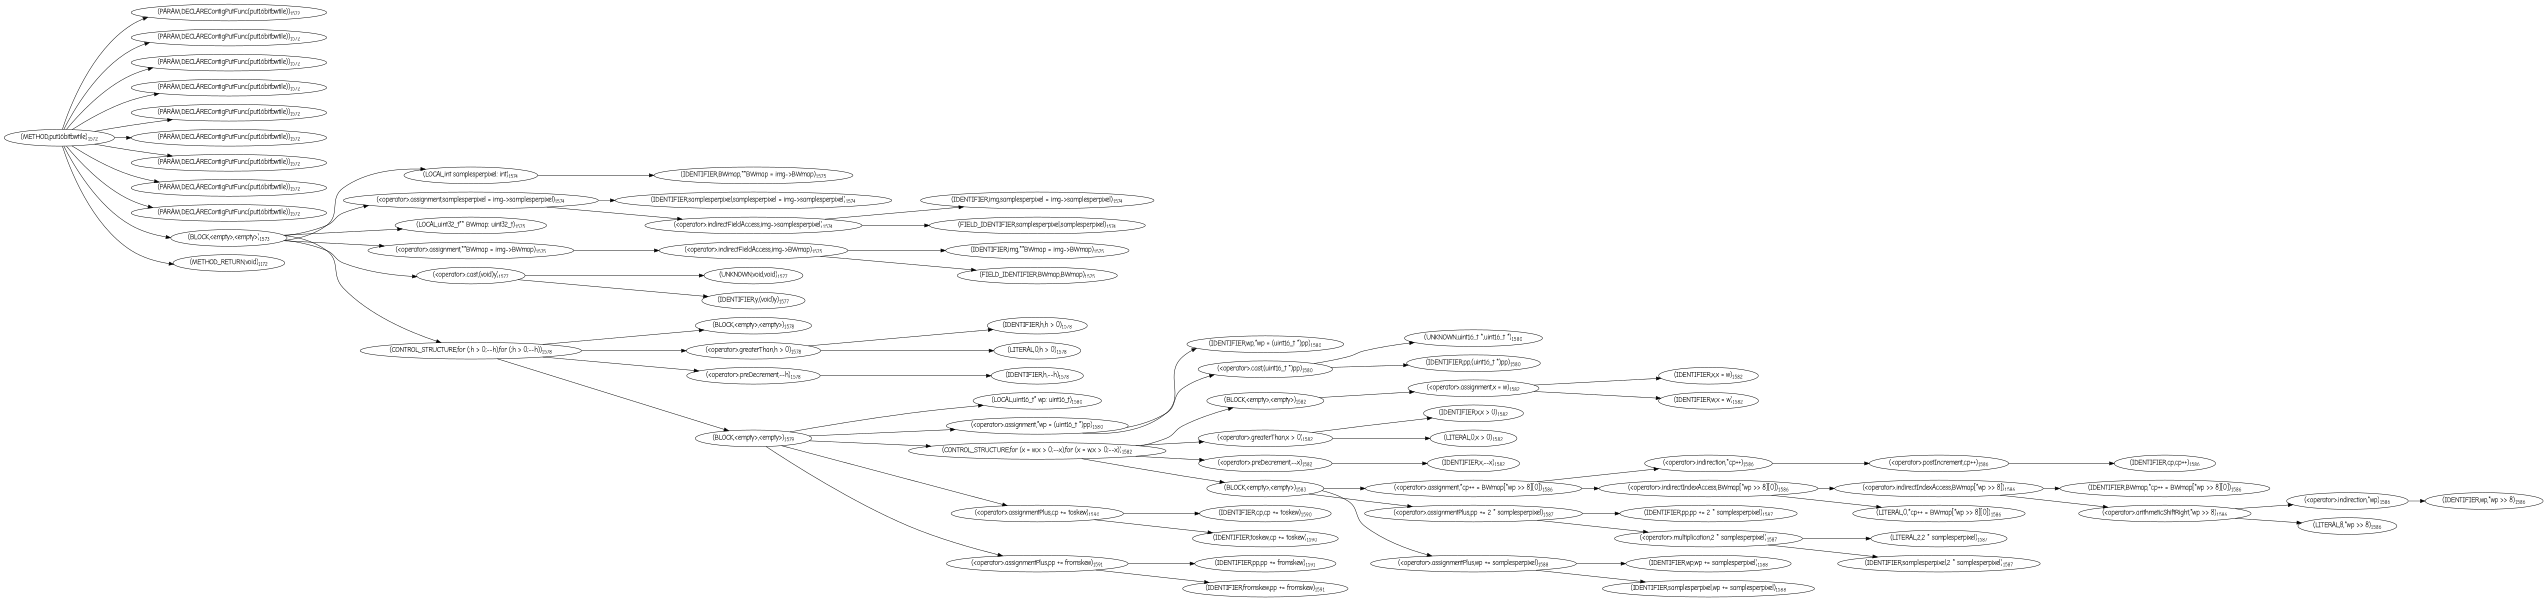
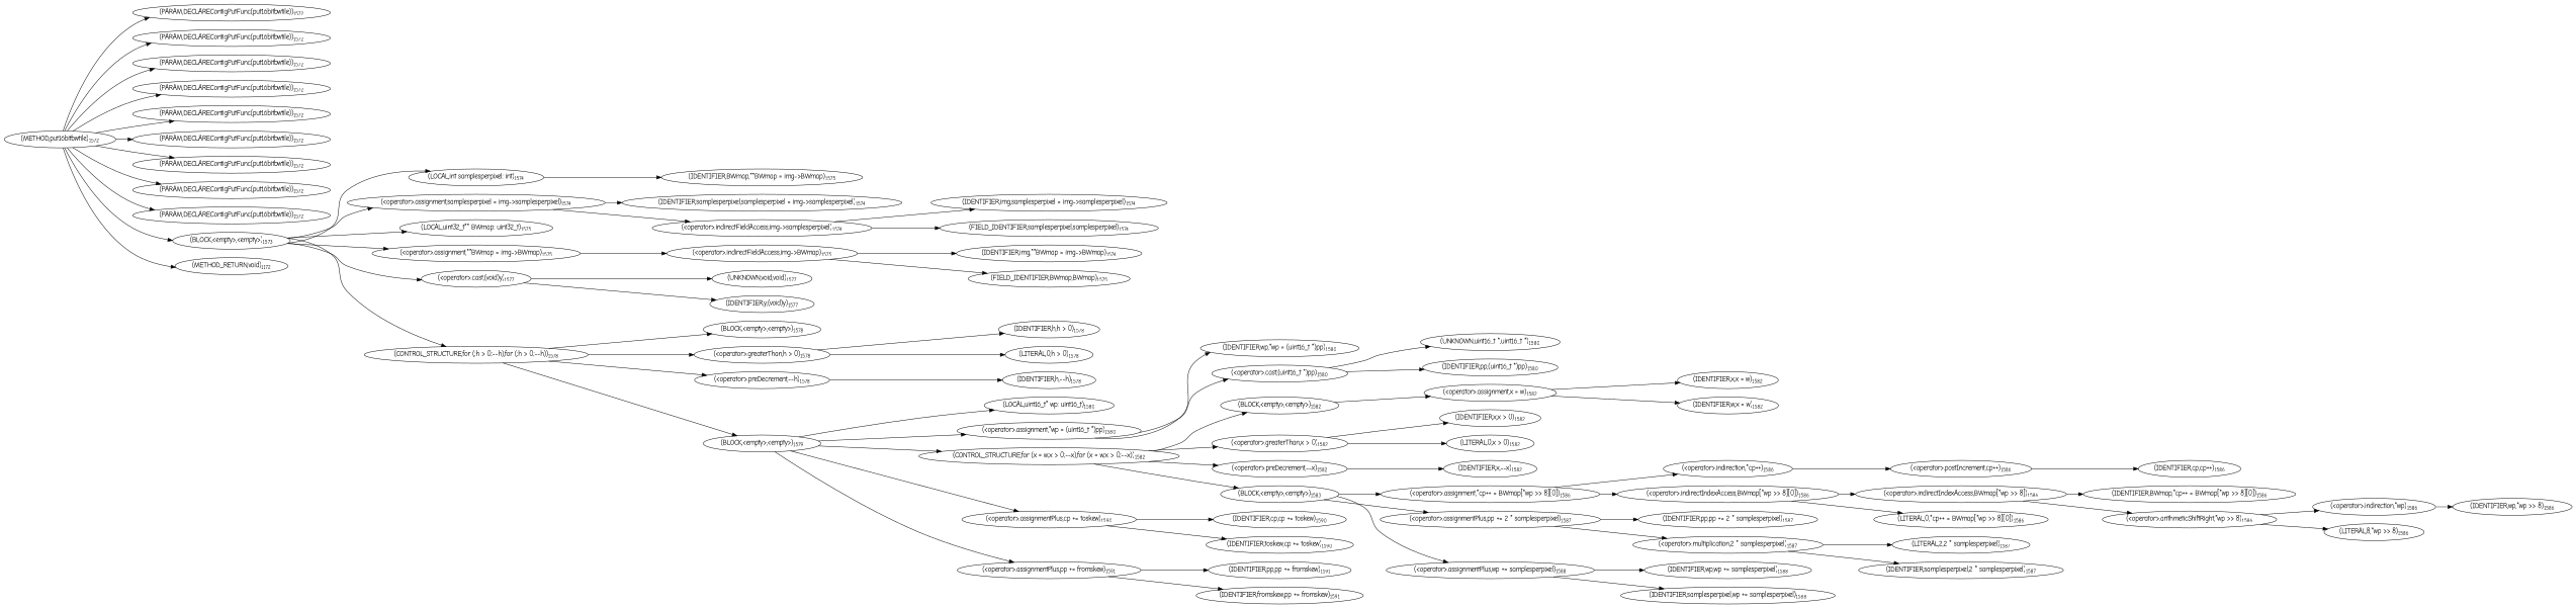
  digraph {
    fontname="Comic Neue"
    rankdir=LR
    node [fontname="Comic Neue"]
    edge [fontname="Comic Neue"]
    n1 [label=<(METHOD,put16bitbwtile)<SUB>1572</SUB>>]
    n2 [label=<(PARAM,DECLAREContigPutFunc(put16bitbwtile))<SUB>1572</SUB>>]
    n3 [label=<(PARAM,DECLAREContigPutFunc(put16bitbwtile))<SUB>1572</SUB>>]
    n4 [label=<(PARAM,DECLAREContigPutFunc(put16bitbwtile))<SUB>1572</SUB>>]
    n5 [label=<(PARAM,DECLAREContigPutFunc(put16bitbwtile))<SUB>1572</SUB>>]
    n6 [label=<(PARAM,DECLAREContigPutFunc(put16bitbwtile))<SUB>1572</SUB>>]
    n7 [label=<(PARAM,DECLAREContigPutFunc(put16bitbwtile))<SUB>1572</SUB>>]
    n8 [label=<(PARAM,DECLAREContigPutFunc(put16bitbwtile))<SUB>1572</SUB>>]
    n9 [label=<(PARAM,DECLAREContigPutFunc(put16bitbwtile))<SUB>1572</SUB>>]
    n10 [label=<(PARAM,DECLAREContigPutFunc(put16bitbwtile))<SUB>1572</SUB>>]
    n11 [label=<(BLOCK,&lt;empty&gt;,&lt;empty&gt;)<SUB>1573</SUB>>]
    n12 [label=<(METHOD_RETURN,void)<SUB>1172</SUB>>]
    n13 [label=<(LOCAL,int samplesperpixel: int)<SUB>1574</SUB>>]
    n14 [label=<(&lt;operator&gt;.assignment,samplesperpixel = img-&gt;samplesperpixel)<SUB>1574</SUB>>]
    n15 [label=<(LOCAL,uint32_t** BWmap: uint32_t)<SUB>1575</SUB>>]
    n16 [label=<(&lt;operator&gt;.assignment,**BWmap = img-&gt;BWmap)<SUB>1575</SUB>>]
    n17 [label=<(&lt;operator&gt;.cast,(void)y)<SUB>1577</SUB>>]
    n18 [label=<(CONTROL_STRUCTURE,for (;h &gt; 0;--h),for (;h &gt; 0;--h))<SUB>1578</SUB>>]
    n19 [label=<(IDENTIFIER,BWmap,**BWmap = img-&gt;BWmap)<SUB>1575</SUB>>]
    n20 [label=<(IDENTIFIER,samplesperpixel,samplesperpixel = img-&gt;samplesperpixel)<SUB>1574</SUB>>]
    n21 [label=<(&lt;operator&gt;.indirectFieldAccess,img-&gt;samplesperpixel)<SUB>1574</SUB>>]
    n22 [label=<(&lt;operator&gt;.indirectFieldAccess,img-&gt;BWmap)<SUB>1575</SUB>>]
    n23 [label=<(UNKNOWN,void,void)<SUB>1577</SUB>>]
    n24 [label=<(IDENTIFIER,y,(void)y)<SUB>1577</SUB>>]
    n25 [label=<(BLOCK,&lt;empty&gt;,&lt;empty&gt;)<SUB>1578</SUB>>]
    n26 [label=<(&lt;operator&gt;.greaterThan,h &gt; 0)<SUB>1578</SUB>>]
    n27 [label=<(&lt;operator&gt;.preDecrement,--h)<SUB>1578</SUB>>]
    n28 [label=<(BLOCK,&lt;empty&gt;,&lt;empty&gt;)<SUB>1579</SUB>>]
    n29 [label=<(IDENTIFIER,img,samplesperpixel = img-&gt;samplesperpixel)<SUB>1574</SUB>>]
    n30 [label=<(FIELD_IDENTIFIER,samplesperpixel,samplesperpixel)<SUB>1574</SUB>>]
-   n31 [label=<(IDENTIFIER,img,**BWmap = img-&gt;BWmap)<SUB>1575</SUB>>]
+   n31 [label=<(IDENTIFIER,img,**BWmap = img-&gt;BWmap)<SUB>1574</SUB>>]
    n32 [label=<(FIELD_IDENTIFIER,BWmap,BWmap)<SUB>1575</SUB>>]
    n33 [label=<(IDENTIFIER,h,h &gt; 0)<SUB>1578</SUB>>]
    n34 [label=<(LITERAL,0,h &gt; 0)<SUB>1578</SUB>>]
    n35 [label=<(IDENTIFIER,h,--h)<SUB>1578</SUB>>]
    n36 [label=<(LOCAL,uint16_t* wp: uint16_t)<SUB>1580</SUB>>]
    n37 [label=<(&lt;operator&gt;.assignment,*wp = (uint16_t *)pp)<SUB>1580</SUB>>]
    n38 [label=<(CONTROL_STRUCTURE,for (x = w;x &gt; 0;--x),for (x = w;x &gt; 0;--x))<SUB>1582</SUB>>]
    n39 [label=<(&lt;operator&gt;.assignmentPlus,cp += toskew)<SUB>1590</SUB>>]
    n40 [label=<(&lt;operator&gt;.assignmentPlus,pp += fromskew)<SUB>1591</SUB>>]
    n41 [label=<(IDENTIFIER,wp,*wp = (uint16_t *)pp)<SUB>1580</SUB>>]
    n42 [label=<(&lt;operator&gt;.cast,(uint16_t *)pp)<SUB>1580</SUB>>]
    n43 [label=<(BLOCK,&lt;empty&gt;,&lt;empty&gt;)<SUB>1582</SUB>>]
    n44 [label=<(&lt;operator&gt;.greaterThan,x &gt; 0)<SUB>1582</SUB>>]
    n45 [label=<(&lt;operator&gt;.preDecrement,--x)<SUB>1582</SUB>>]
    n46 [label=<(BLOCK,&lt;empty&gt;,&lt;empty&gt;)<SUB>1583</SUB>>]
    n47 [label=<(IDENTIFIER,cp,cp += toskew)<SUB>1590</SUB>>]
    n48 [label=<(IDENTIFIER,toskew,cp += toskew)<SUB>1590</SUB>>]
    n49 [label=<(IDENTIFIER,pp,pp += fromskew)<SUB>1591</SUB>>]
    n50 [label=<(IDENTIFIER,fromskew,pp += fromskew)<SUB>1591</SUB>>]
    n51 [label=<(UNKNOWN,uint16_t *,uint16_t *)<SUB>1580</SUB>>]
    n52 [label=<(IDENTIFIER,pp,(uint16_t *)pp)<SUB>1580</SUB>>]
    n53 [label=<(&lt;operator&gt;.assignment,x = w)<SUB>1582</SUB>>]
    n54 [label=<(IDENTIFIER,x,x &gt; 0)<SUB>1582</SUB>>]
    n55 [label=<(LITERAL,0,x &gt; 0)<SUB>1582</SUB>>]
    n56 [label=<(IDENTIFIER,x,--x)<SUB>1582</SUB>>]
    n57 [label=<(&lt;operator&gt;.assignment,*cp++ = BWmap[*wp &gt;&gt; 8][0])<SUB>1586</SUB>>]
    n58 [label=<(&lt;operator&gt;.assignmentPlus,pp += 2 * samplesperpixel)<SUB>1587</SUB>>]
    n59 [label=<(&lt;operator&gt;.assignmentPlus,wp += samplesperpixel)<SUB>1588</SUB>>]
    n60 [label=<(IDENTIFIER,x,x = w)<SUB>1582</SUB>>]
    n61 [label=<(IDENTIFIER,w,x = w)<SUB>1582</SUB>>]
    n62 [label=<(&lt;operator&gt;.indirection,*cp++)<SUB>1586</SUB>>]
    n63 [label=<(&lt;operator&gt;.indirectIndexAccess,BWmap[*wp &gt;&gt; 8][0])<SUB>1586</SUB>>]
    n64 [label=<(IDENTIFIER,pp,pp += 2 * samplesperpixel)<SUB>1587</SUB>>]
    n65 [label=<(&lt;operator&gt;.multiplication,2 * samplesperpixel)<SUB>1587</SUB>>]
    n66 [label=<(IDENTIFIER,wp,wp += samplesperpixel)<SUB>1588</SUB>>]
    n67 [label=<(IDENTIFIER,samplesperpixel,wp += samplesperpixel)<SUB>1588</SUB>>]
    n68 [label=<(&lt;operator&gt;.postIncrement,cp++)<SUB>1586</SUB>>]
    n69 [label=<(&lt;operator&gt;.indirectIndexAccess,BWmap[*wp &gt;&gt; 8])<SUB>1586</SUB>>]
    n70 [label=<(LITERAL,0,*cp++ = BWmap[*wp &gt;&gt; 8][0])<SUB>1586</SUB>>]
    n71 [label=<(IDENTIFIER,cp,cp++)<SUB>1586</SUB>>]
    n72 [label=<(IDENTIFIER,BWmap,*cp++ = BWmap[*wp &gt;&gt; 8][0])<SUB>1586</SUB>>]
    n73 [label=<(&lt;operator&gt;.arithmeticShiftRight,*wp &gt;&gt; 8)<SUB>1586</SUB>>]
    n74 [label=<(&lt;operator&gt;.indirection,*wp)<SUB>1586</SUB>>]
    n75 [label=<(LITERAL,8,*wp &gt;&gt; 8)<SUB>1586</SUB>>]
    n76 [label=<(IDENTIFIER,wp,*wp &gt;&gt; 8)<SUB>1586</SUB>>]
    n77 [label=<(LITERAL,2,2 * samplesperpixel)<SUB>1587</SUB>>]
    n78 [label=<(IDENTIFIER,samplesperpixel,2 * samplesperpixel)<SUB>1587</SUB>>]
    n1 -> n2
    n1 -> n3
    n1 -> n4
    n1 -> n5
    n1 -> n6
    n1 -> n7
    n1 -> n8
    n1 -> n9
    n1 -> n10
    n1 -> n11
    n1 -> n12
    n11 -> n13
    n11 -> n14
    n11 -> n15
    n11 -> n16
    n11 -> n17
    n11 -> n18
    n13 -> n19
    n14 -> n20
    n14 -> n21
    n16 -> n22
    n17 -> n23
    n17 -> n24
    n18 -> n25
    n18 -> n26
    n18 -> n27
    n18 -> n28
    n21 -> n29
    n21 -> n30
    n22 -> n31
    n22 -> n32
    n26 -> n33
    n26 -> n34
    n27 -> n35
    n28 -> n36
    n28 -> n37
    n28 -> n38
    n28 -> n39
    n28 -> n40
    n37 -> n41
    n37 -> n42
    n38 -> n43
    n38 -> n44
    n38 -> n45
    n38 -> n46
    n39 -> n47
    n39 -> n48
    n40 -> n49
    n40 -> n50
    n42 -> n51
    n42 -> n52
    n43 -> n53
    n44 -> n54
    n44 -> n55
    n45 -> n56
    n46 -> n57
    n46 -> n58
    n46 -> n59
    n53 -> n60
    n53 -> n61
    n57 -> n62
    n57 -> n63
    n58 -> n64
    n58 -> n65
    n59 -> n66
    n59 -> n67
    n62 -> n68
    n63 -> n69
    n63 -> n70
    n65 -> n77
    n65 -> n78
    n68 -> n71
    n69 -> n72
    n69 -> n73
    n73 -> n74
    n73 -> n75
    n74 -> n76
  }
